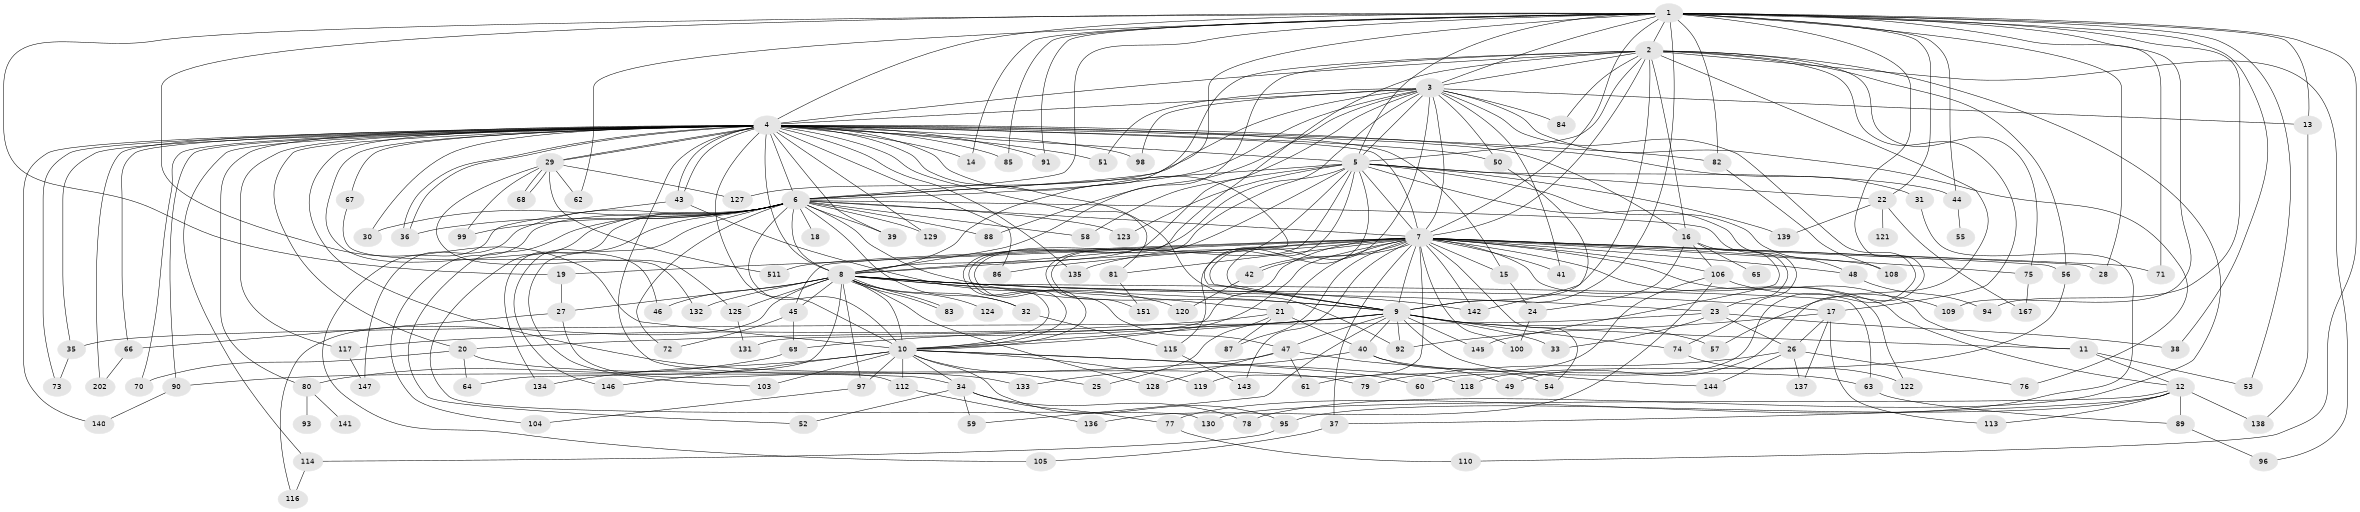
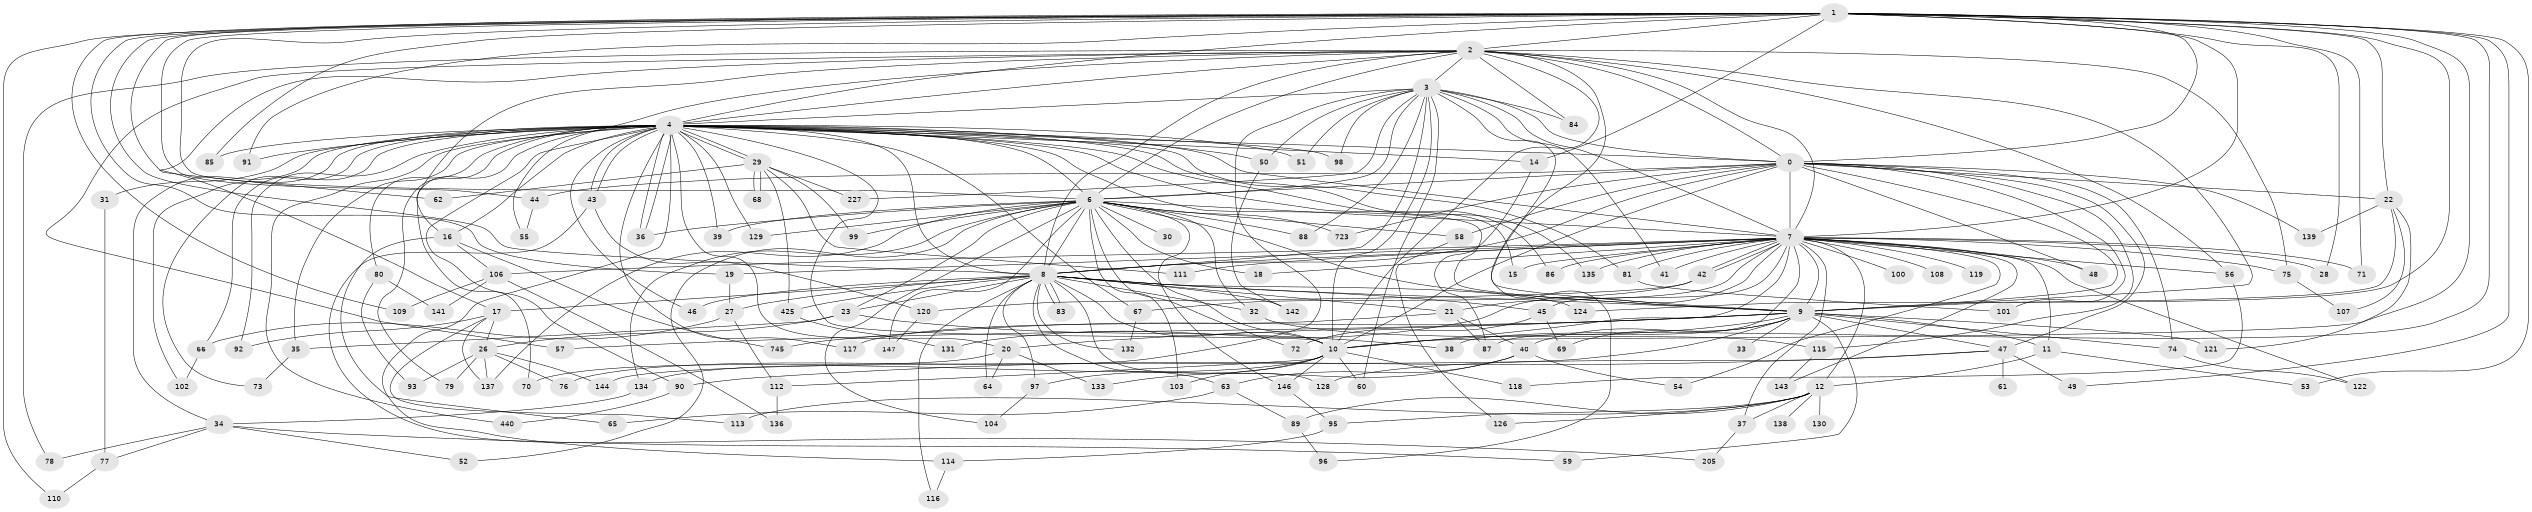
  graph {
    fontname="DejaVu Sans"
    node [color=gray90 fontname="DejaVu Sans" style=filled]
    edge [fontname="DejaVu Sans"]
    1
    2
    3
    4
-   5
+   5 [label=0]
    6
    7
    8
    9
    10
-   13
    14
    19
    22
    28
    38
    44
    49
    53
    62
    71
-   82
    85
    91
-   94
    109
    110
    16
    17
    55
    56
    57
    75
    78
    84
    96
    41
    50
    51
    60
    76
    88
    98
-   127
+   127 [label=227]
    15
    20
    29
    30
    31
    34
    35
    36
    39
    43
    46
    66
    67
    70
    73
    79
    80
    81
    86
    90
    92
-   102 [label=202]
+   102
    114
    117
    129
    135
-   140
+   140 [label=440]
    47
    48
    58
    74
-   101 [label=151]
+   101
    115
-   123
+   123 [label=723]
    139
    18
    23
    32
    52
    72
    99
    103
    104
    130
    134
    146
    147
    11
    12
    21
    37
    42
    45
    54
    100
    106
    108
-   111 [label=511]
+   111
    119
    122
    131
    143
    87
    27
    63
    64
    83
    97
    116
    124
-   125
+   125 [label=425]
    128
    132
    142
    33
    40
    59
    69
    121
    144
-   145
-   25
+   145 [label=745]
    95
    112
    118
    138
-   107 [label=167]
-   24
+   107
    65
    113
    26
    137
    133
    68
    77
-   105
+   105 [label=205]
    120
    93
    141
    61
+   126
    89
    136
    1 -- 2
-   1 -- 3
    1 -- 4
    1 -- 5
    1 -- 6
    1 -- 7
    1 -- 8
    1 -- 9
    1 -- 10
-   1 -- 13
    1 -- 14
    1 -- 19
    1 -- 22
    1 -- 28
    1 -- 38
    1 -- 44
    1 -- 49
    1 -- 53
    1 -- 62
    1 -- 71
-   1 -- 82
    1 -- 85
    1 -- 91
-   1 -- 94
    1 -- 109
    1 -- 110
    2 -- 3
    2 -- 4
    2 -- 5
    2 -- 6
    2 -- 7
    2 -- 8
    2 -- 9
    2 -- 10
    2 -- 16
    2 -- 17
+   2 -- 55
    2 -- 56
    2 -- 57
    2 -- 75
    2 -- 78
    2 -- 84
    2 -- 96
    3 -- 4
    3 -- 5
    3 -- 6
    3 -- 7
    3 -- 8
    3 -- 9
    3 -- 10
-   3 -- 13
    3 -- 84
    3 -- 41
    3 -- 50
    3 -- 51
    3 -- 60
    3 -- 76
    3 -- 88
    3 -- 98
    3 -- 127
    4 -- 5
    4 -- 6
    4 -- 7
    4 -- 8
    4 -- 9
    4 -- 10
    4 -- 14
-   4 -- 82
    4 -- 85
    4 -- 91
    4 -- 16
    4 -- 50
    4 -- 51
    4 -- 98
    4 -- 15
    4 -- 20
    4 -- 29
    4 -- 29
-   4 -- 30
    4 -- 31
    4 -- 34
    4 -- 35
    4 -- 36
    4 -- 36
    4 -- 39
    4 -- 43
    4 -- 43
    4 -- 46
    4 -- 66
    4 -- 67
    4 -- 70
    4 -- 73
    4 -- 79
    4 -- 80
    4 -- 81
    4 -- 86
    4 -- 90
    4 -- 92
    4 -- 102
    4 -- 114
    4 -- 117
    4 -- 129
    4 -- 135
    4 -- 140
    5 -- 6
    5 -- 7
    5 -- 8
    5 -- 9
    5 -- 10
    5 -- 22
    5 -- 44
    5 -- 47
    5 -- 48
    5 -- 58
    5 -- 74
    5 -- 101
    5 -- 115
    5 -- 123
    5 -- 139
    6 -- 7
    6 -- 8
    6 -- 9
    6 -- 10
    6 -- 88
    6 -- 30
    6 -- 36
    6 -- 39
    6 -- 129
    6 -- 58
    6 -- 123
    6 -- 18
    6 -- 23
    6 -- 32
    6 -- 52
    6 -- 72
    6 -- 99
    6 -- 103
    6 -- 104
-   6 -- 130
+   6 -- 137
    6 -- 134
    6 -- 146
    6 -- 147
    7 -- 8
    7 -- 9
    7 -- 10
    7 -- 19
    7 -- 28
    7 -- 71
    7 -- 56
    7 -- 75
    7 -- 41
    7 -- 15
    7 -- 81
    7 -- 86
    7 -- 135
    7 -- 48
-   7 -- 142
+   7 -- 18
    7 -- 11
    7 -- 12
    7 -- 21
    7 -- 37
    7 -- 42
    7 -- 42
    7 -- 45
    7 -- 54
    7 -- 100
    7 -- 106
    7 -- 108
    7 -- 111
    7 -- 119
    7 -- 122
    7 -- 131
    7 -- 143
    7 -- 87
    8 -- 9
    8 -- 10
    8 -- 17
    8 -- 46
    8 -- 23
    8 -- 32
    8 -- 21
    8 -- 45
    8 -- 27
    8 -- 63
    8 -- 64
    8 -- 83
    8 -- 83
    8 -- 97
    8 -- 116
    8 -- 124
    8 -- 125
    8 -- 128
    8 -- 132
    8 -- 142
    9 -- 10
    9 -- 57
    9 -- 20
    9 -- 47
    9 -- 74
    9 -- 11
    9 -- 33
    9 -- 40
    9 -- 59
    9 -- 69
-   9 -- 92
+   9 -- 121
    9 -- 144
    9 -- 145
    10 -- 60
-   10 -- 34
+   134 -- 34
    10 -- 103
    10 -- 134
    10 -- 146
-   10 -- 119
    10 -- 97
-   10 -- 25
-   10 -- 95
+   146 -- 95
    10 -- 112
    10 -- 118
-   13 -- 138
+   14 -- 87
    19 -- 27
    22 -- 139
+   22 -- 124
    22 -- 121
    22 -- 107
    44 -- 55
-   82 -- 108
    16 -- 106
    16 -- 145
-   16 -- 24
    16 -- 65
    17 -- 92
    17 -- 113
    17 -- 26
    17 -- 137
    56 -- 118
    75 -- 107
    50 -- 142
-   15 -- 24
    20 -- 70
    20 -- 64
    20 -- 133
    29 -- 62
    29 -- 127
    29 -- 99
    29 -- 111
    29 -- 125
    29 -- 68
    29 -- 68
    31 -- 77
    34 -- 78
    34 -- 52
    34 -- 59
    34 -- 77
    35 -- 73
    43 -- 105
    43 -- 120
    66 -- 102
    67 -- 132
    80 -- 93
    80 -- 141
    81 -- 101
    90 -- 140
    114 -- 116
-   117 -- 147
+   120 -- 147
    47 -- 49
    47 -- 90
    47 -- 128
    47 -- 61
-   48 -- 94
+   58 -- 126
    74 -- 122
    115 -- 143
    23 -- 38
    23 -- 35
-   23 -- 33
    23 -- 26
    32 -- 115
    11 -- 53
    11 -- 12
    12 -- 130
    12 -- 37
    12 -- 95
    12 -- 138
    12 -- 113
+   12 -- 126
    12 -- 89
    21 -- 117
    21 -- 87
    21 -- 40
-   21 -- 25
    37 -- 105
+   42 -- 67
    42 -- 120
    45 -- 72
    45 -- 69
    106 -- 109
-   106 -- 61
+   106 -- 141
    106 -- 136
    27 -- 66
    27 -- 112
+   63 -- 65
    63 -- 89
    97 -- 104
    125 -- 131
    40 -- 54
    40 -- 63
    40 -- 133
-   69 -- 80
    95 -- 114
    112 -- 136
-   24 -- 100
    26 -- 76
    26 -- 79
    26 -- 144
    26 -- 137
+   26 -- 93
    77 -- 110
    89 -- 96
  }
